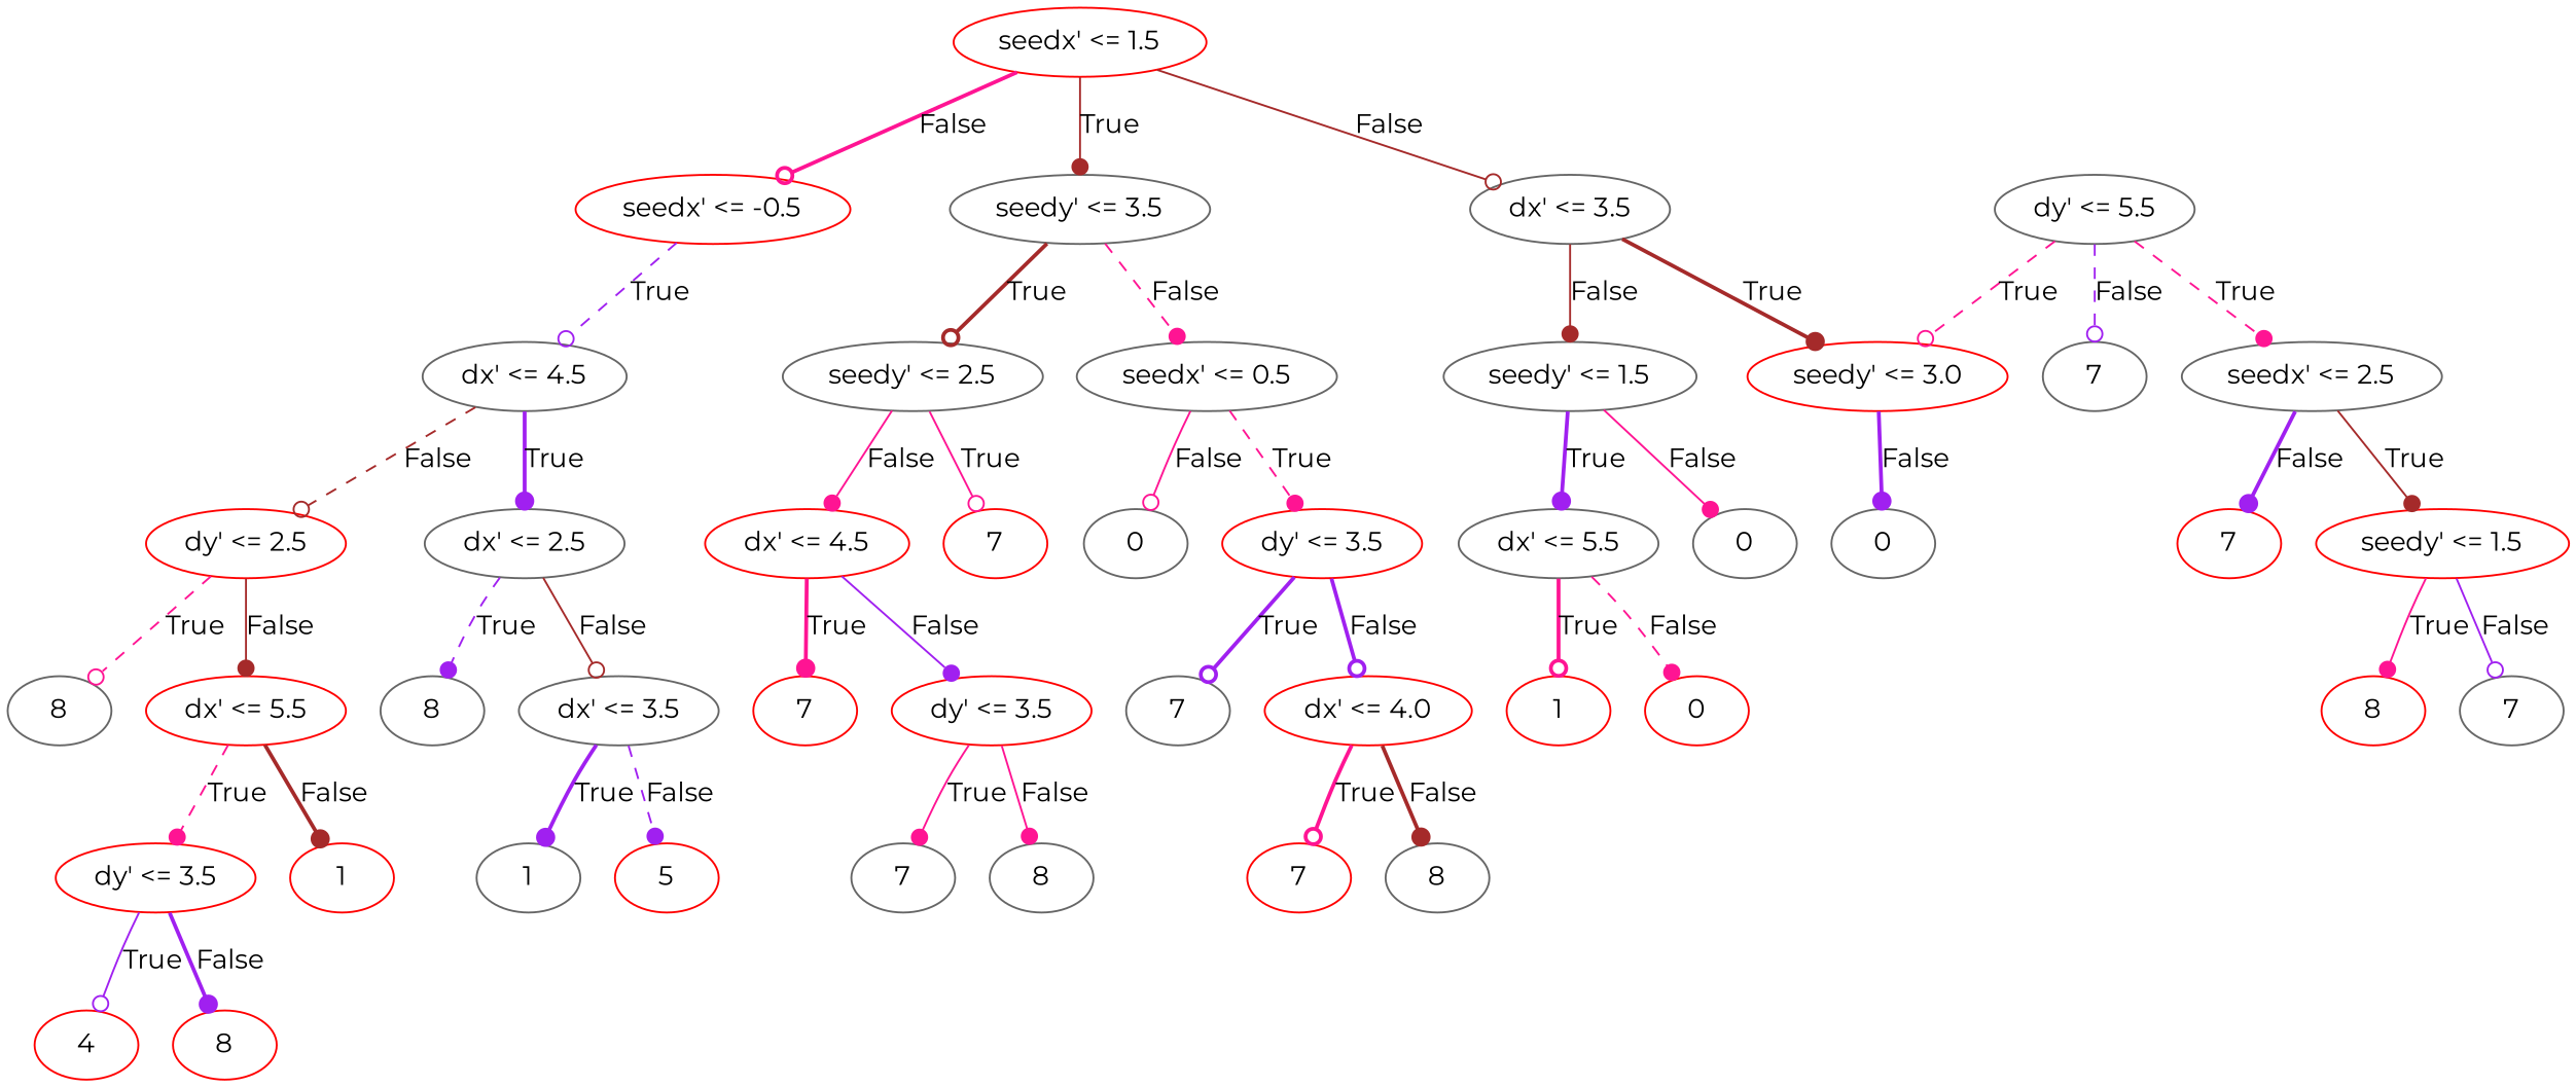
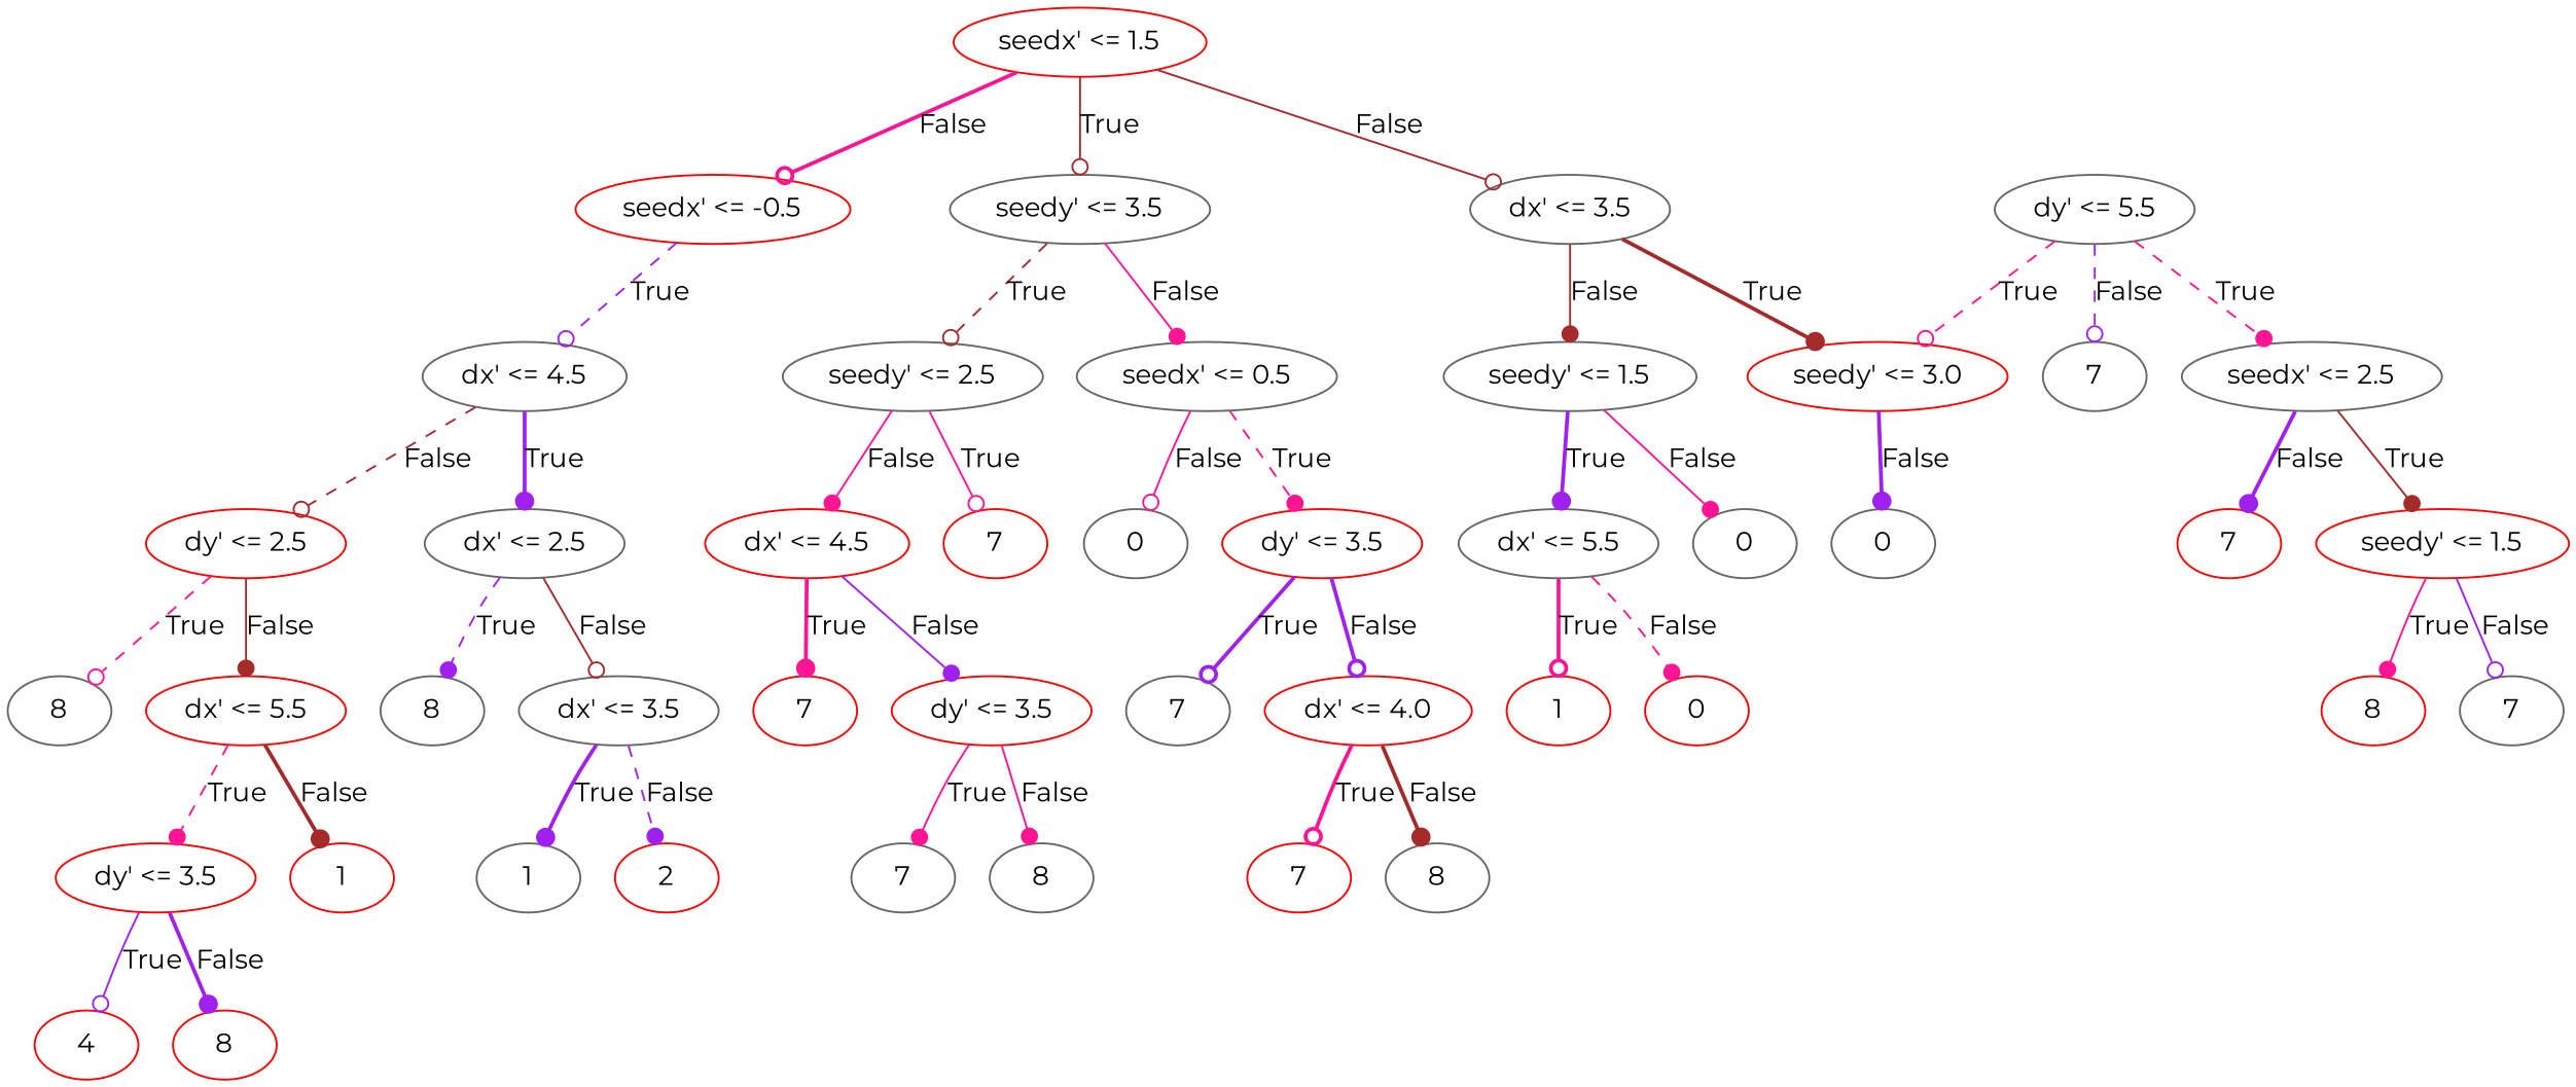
  digraph {
    fontname=Montserrat
    node [color=gray40 fontname=Montserrat]
    edge [arrowhead=dot color=deeppink fontname=Montserrat style=bold]
    n1 [color=red label="seedx' <= -0.5"]
    n2 [label="dx' <= 4.5"]
    n3 [label="dx' <= 2.5"]
    n4 [color=red label="dy' <= 2.5"]
    n5 [color=red label="seedx' <= 1.5"]
    n6 [label="seedy' <= 3.5"]
    n7 [label="dx' <= 3.5"]
    n8 [label=8]
    n9 [label="dx' <= 3.5"]
    n10 [label=8]
    n11 [color=red label="dx' <= 5.5"]
    n12 [label=1]
-   n13 [color=red label=5]
+   n13 [color=red label=2]
    n14 [color=red label="dy' <= 3.5"]
    n15 [color=red label=1]
    n16 [color=red label=4]
    n17 [color=red label=8]
    n18 [label="seedy' <= 2.5"]
    n19 [label="seedx' <= 0.5"]
    n20 [color=red label="seedy' <= 3.0"]
    n21 [label="seedy' <= 1.5"]
    n22 [color=red label=7]
    n23 [color=red label="dx' <= 4.5"]
    n24 [color=red label="dy' <= 3.5"]
    n25 [label=0]
    n26 [color=red label=7]
    n27 [color=red label="dy' <= 3.5"]
    n28 [label=7]
    n29 [label=8]
    n30 [label=7]
    n31 [color=red label="dx' <= 4.0"]
    n32 [color=red label=7]
    n33 [label=8]
    n34 [label=0]
    n35 [label="dx' <= 5.5"]
    n36 [label=0]
    n37 [label="dy' <= 5.5"]
    n38 [label="seedx' <= 2.5"]
    n39 [label=7]
    n40 [color=red label="seedy' <= 1.5"]
    n41 [color=red label=7]
    n42 [color=red label=8]
    n43 [label=7]
    n44 [color=red label=1]
    n45 [color=red label=0]
    n1 -> n2 [arrowhead=odot color=purple label=True style=dashed]
    n2 -> n3 [color=purple label=True]
    n2 -> n4 [arrowhead=odot color=brown label=False style=dashed]
    n3 -> n8 [color=purple label=True style=dashed]
    n3 -> n9 [arrowhead=odot color=brown label=False style=solid]
    n4 -> n10 [arrowhead=odot label=True style=dashed]
    n4 -> n11 [color=brown label=False style=solid]
    n5 -> n1 [arrowhead=odot label=False]
-   n5 -> n6 [color=brown label=True style=solid]
+   n5 -> n6 [arrowhead=odot color=brown label=True style=solid]
    n5 -> n7 [arrowhead=odot color=brown label=False style=solid]
-   n6 -> n18 [arrowhead=odot color=brown label=True]
-   n6 -> n19 [label=False style=dashed]
+   n6 -> n18 [arrowhead=odot color=brown label=True style=dashed]
+   n6 -> n19 [label=False style=solid]
    n7 -> n20 [color=brown label=True]
    n7 -> n21 [color=brown label=False style=solid]
    n9 -> n12 [color=purple label=True]
    n9 -> n13 [color=purple label=False style=dashed]
    n11 -> n14 [label=True style=dashed]
    n11 -> n15 [color=brown label=False]
    n14 -> n16 [arrowhead=odot color=purple label=True style=solid]
    n14 -> n17 [color=purple label=False]
    n18 -> n22 [arrowhead=odot label=True style=solid]
    n18 -> n23 [label=False style=solid]
    n19 -> n24 [label=True style=dashed]
    n19 -> n25 [arrowhead=odot label=False style=solid]
    n20 -> n34 [color=purple label=False]
    n21 -> n35 [color=purple label=True]
    n21 -> n36 [label=False style=solid]
    n23 -> n26 [label=True]
    n23 -> n27 [color=purple label=False style=solid]
    n24 -> n30 [arrowhead=odot color=purple label=True]
    n24 -> n31 [arrowhead=odot color=purple label=False]
    n27 -> n28 [label=True style=solid]
    n27 -> n29 [label=False style=solid]
    n31 -> n32 [arrowhead=odot label=True]
    n31 -> n33 [color=brown label=False]
    n35 -> n44 [arrowhead=odot label=True]
    n35 -> n45 [label=False style=dashed]
    n37 -> n20 [arrowhead=odot label=True style=dashed]
    n37 -> n38 [label=True style=dashed]
    n37 -> n39 [arrowhead=odot color=purple label=False style=dashed]
    n38 -> n40 [color=brown label=True style=solid]
    n38 -> n41 [color=purple label=False]
    n40 -> n42 [label=True style=solid]
    n40 -> n43 [arrowhead=odot color=purple label=False style=solid]
  }
